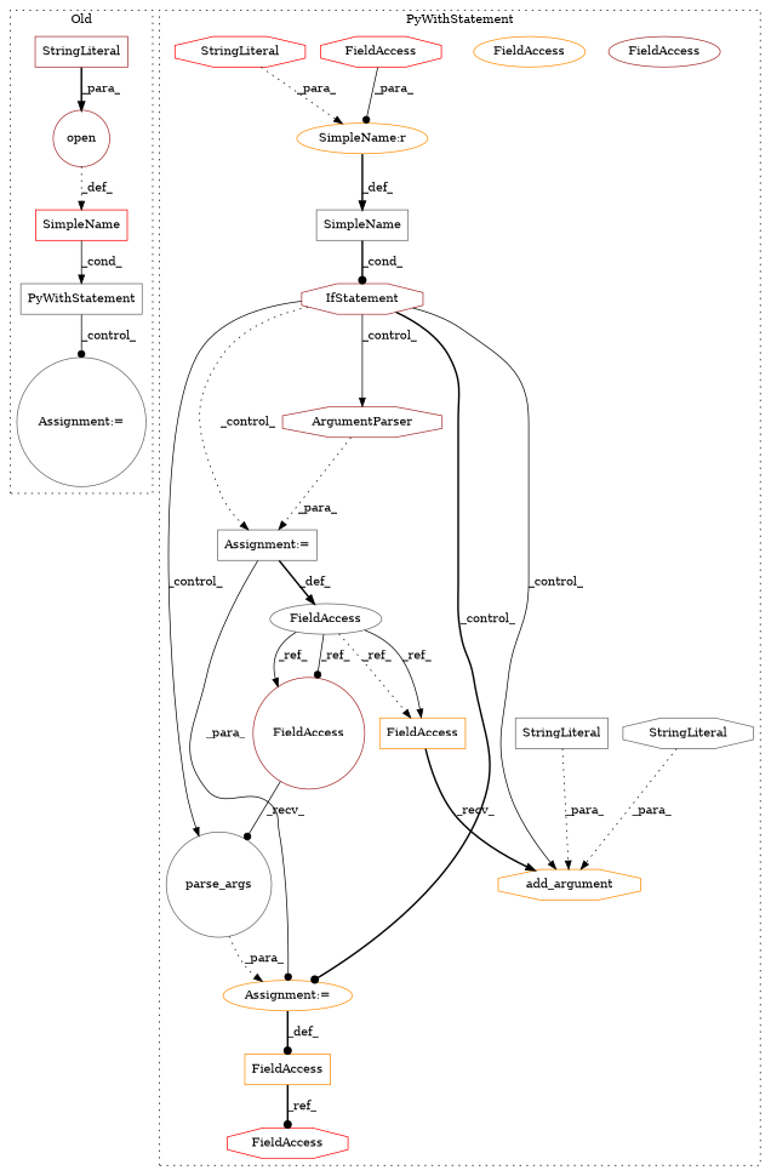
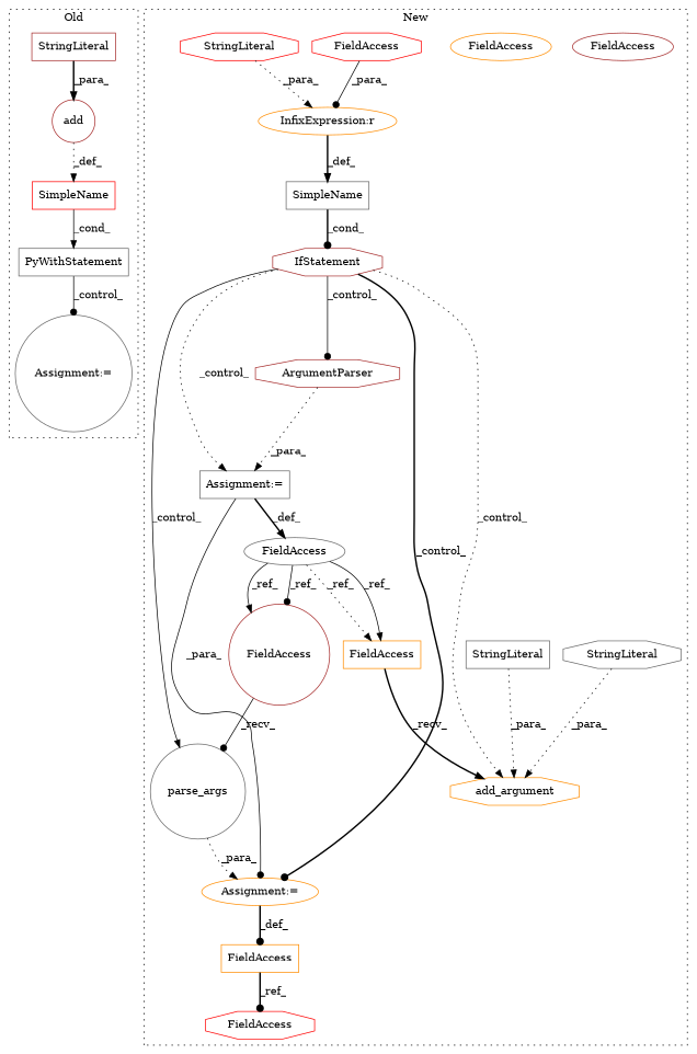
  digraph {
    fontname="DejaVu Serif"
    node [a=22 color=gray40 fontname="DejaVu Serif" l=1 shape=box]
    edge [arrowhead=normal fontname="DejaVu Serif" style=solid]
-   n1 [a=32 color=brown l="5,1" label=open s="498,523" shape=circle]
+   n1 [a=32 color=brown l="5,1" label=add s="498,523" shape=circle]
    n2 [a=104 l="10,2" label=PyWithStatement s="488,524"]
    n3 [a=42 color=red label=SimpleName l=""]
    n4 [a=7 l=6 label="Assignment:=" s=541 shape=circle]
    n5 [a=45 color=brown l=3 label=StringLiteral s=520]
    n6 [a=32 color=darkorange l="13,1" label=add_argument s="1096,1145" shape=octagon]
    n7 [a=45 l=7 label=StringLiteral s=1109 shape=octagon]
    n8 [a=45 l=28 label=StringLiteral s=1117]
    n9 [color=brown label=FieldAccess s=1094 shape=ellipse]
    n10 [label=FieldAccess s=1013 shape=ellipse]
    n11 [color=darkorange label=FieldAccess s=1303 shape=ellipse]
    n12 [a=32 color=brown l="15,1" label=ArgumentParser s="1024,1085" shape=octagon]
    n13 [color=darkorange l=4 label=FieldAccess s=1298]
    n14 [color=red l=4 label=FieldAccess s=1427 shape=octagon]
    n15 [a=32 l=12 label=parse_args s=1305 shape=circle]
    n16 [a=7 color=darkorange label="Assignment:=" s=1302 shape=ellipse]
    n17 [a=7 label="Assignment:=" s=1014]
    n18 [a=25 color=brown l="4,2" label=IfStatement s="977,1003" shape=octagon]
    n19 [a=42 label=SimpleName l=""]
-   n20 [a=27 color=darkorange l=4 label="SimpleName:r" s=989 shape=ellipse]
+   n20 [a=27 color=darkorange l=4 label="InfixExpression:r" s=989 shape=ellipse]
    n21 [color=red l=8 label=FieldAccess s=981 shape=octagon]
    n22 [a=45 color=red l=10 label=StringLiteral s=993 shape=octagon]
    n23 [color=brown label=FieldAccess s=1303 shape=circle]
    n24 [color=darkorange label=FieldAccess s=1094]
    subgraph cluster_1 {
      label=Old
      style=dotted
      n1
      n2
      n3
      n4
      n5
    }
    subgraph cluster_2 {
-     label=PyWithStatement
+     label=New
      style=dotted
      n6
      n7
      n8
      n9
      n10
      n11
      n12
      n13
      n14
      n15
      n16
      n17
      n18
      n19
      n20
      n21
      n22
      n23
      n24
    }
    n1 -> n3 [label=_def_ style=dotted]
    n2 -> n4 [arrowhead=dot label=_control_]
    n3 -> n2 [label=_cond_]
    n5 -> n1 [label=_para_ style=bold]
    n7 -> n6 [label=_para_ style=dotted]
    n8 -> n6 [label=_para_ style=dotted]
    n10 -> n23 [label=_ref_]
    n10 -> n23 [arrowhead=dot label=_ref_]
    n10 -> n24 [label=_ref_ style=dotted]
    n10 -> n24 [label=_ref_]
    n12 -> n17 [label=_para_ style=dotted]
    n13 -> n14 [arrowhead=dot label=_ref_ style=bold]
    n15 -> n16 [label=_para_ style=dotted]
    n16 -> n13 [arrowhead=dot label=_def_ style=bold]
    n17 -> n10 [label=_def_ style=bold]
    n17 -> n16 [arrowhead=dot label=_para_]
-   n18 -> n6 [label=_control_]
-   n18 -> n12 [label=_control_]
+   n18 -> n6 [label=_control_ style=dotted]
+   n18 -> n12 [arrowhead=dot label=_control_]
    n18 -> n15 [label=_control_]
    n18 -> n16 [arrowhead=dot label=_control_ style=bold]
    n18 -> n17 [label=_control_ style=dotted]
    n19 -> n18 [arrowhead=dot label=_cond_ style=bold]
    n20 -> n19 [label=_def_ style=bold]
    n21 -> n20 [arrowhead=dot label=_para_]
    n22 -> n20 [label=_para_ style=dotted]
    n23 -> n15 [arrowhead=dot label=_recv_]
    n24 -> n6 [label=_recv_ style=bold]
  }
